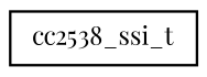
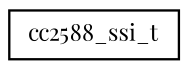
  digraph {
    rankdir=TB
    fontname="Playfair Display"
-   n1 [color=black fillcolor=white fontname="Playfair Display" fontsize=10 height=0.2 label=cc2538_ssi_t shape=record style=filled width=0.4]
+   n1 [color=black fillcolor=white fontname="Playfair Display" fontsize=10 height=0.2 label=cc2588_ssi_t shape=record style=filled width=0.4]
  }
